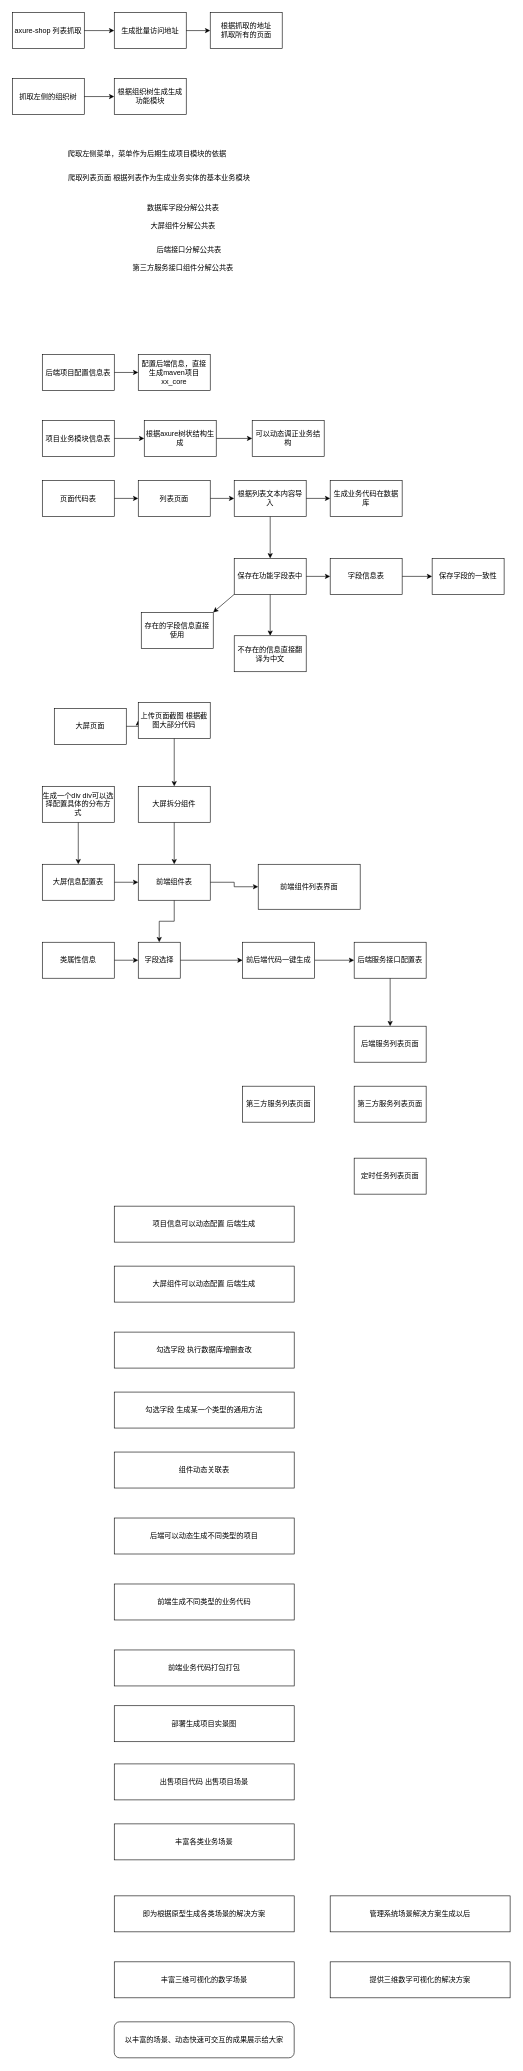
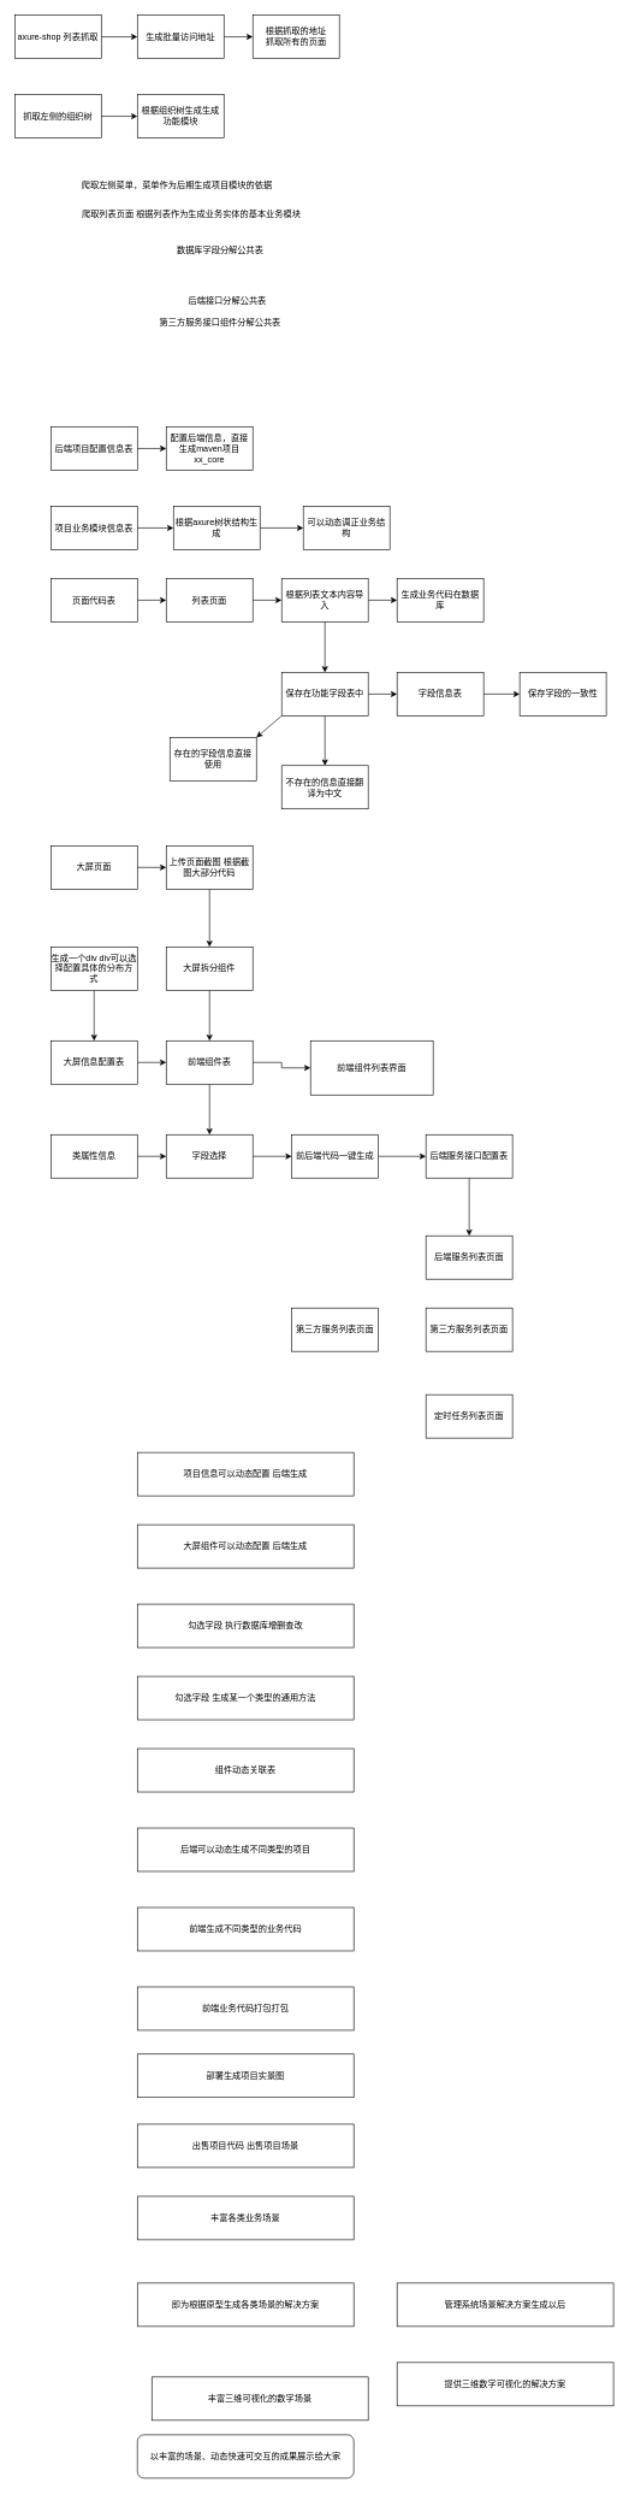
  <mxCell id="0" />
  <mxCell id="1" parent="0" />
  <mxCell id="2" value="axure-shop 列表抓取" style="rounded=0;whiteSpace=wrap;html=1;" vertex="1" parent="1"><mxGeometry x="20" y="20" width="120" height="60" as="geometry" /></mxCell>
  <mxCell id="3" value="生成批量访问地址" style="rounded=0;whiteSpace=wrap;html=1;" vertex="1" parent="1"><mxGeometry x="190" y="20" width="120" height="60" as="geometry" /></mxCell>
  <mxCell id="4" value="根据抓取的地址&lt;div&gt;抓取所有的页面&lt;/div&gt;" style="rounded=0;whiteSpace=wrap;html=1;" vertex="1" parent="1"><mxGeometry x="350" y="20" width="120" height="60" as="geometry" /></mxCell>
  <mxCell id="5" value="" style="endArrow=classic;html=1;rounded=0;exitX=1;exitY=0.5;exitDx=0;exitDy=0;" edge="1" parent="1" source="2" target="3"><mxGeometry width="50" height="50" relative="1" as="geometry"><mxPoint x="380" y="370" as="sourcePoint" /><mxPoint x="430" y="320" as="targetPoint" /></mxGeometry></mxCell>
  <mxCell id="6" value="" style="endArrow=classic;html=1;rounded=0;exitX=1;exitY=0.5;exitDx=0;exitDy=0;" edge="1" parent="1" source="3" target="4"><mxGeometry width="50" height="50" relative="1" as="geometry"><mxPoint x="380" y="370" as="sourcePoint" /><mxPoint x="430" y="320" as="targetPoint" /></mxGeometry></mxCell>
  <mxCell id="7" value="抓取左侧的组织树" style="rounded=0;whiteSpace=wrap;html=1;" vertex="1" parent="1"><mxGeometry x="20" y="130" width="120" height="60" as="geometry" /></mxCell>
  <mxCell id="8" value="" style="endArrow=classic;html=1;rounded=0;exitX=1;exitY=0.5;exitDx=0;exitDy=0;" edge="1" parent="1" source="7" target="9"><mxGeometry width="50" height="50" relative="1" as="geometry"><mxPoint x="380" y="370" as="sourcePoint" /><mxPoint x="430" y="320" as="targetPoint" /></mxGeometry></mxCell>
  <mxCell id="9" value="根据组织树生成生成功能模块" style="rounded=0;whiteSpace=wrap;html=1;" vertex="1" parent="1"><mxGeometry x="190" y="130" width="120" height="60" as="geometry" /></mxCell>
  <mxCell id="10" value="" style="edgeStyle=orthogonalEdgeStyle;rounded=0;orthogonalLoop=1;jettySize=auto;html=1;" edge="1" parent="1" source="11" target="13"><mxGeometry relative="1" as="geometry" /></mxCell>
- <mxCell id="11" value="大屏页面" style="rounded=0;whiteSpace=wrap;html=1;" vertex="1" parent="1"><mxGeometry x="90" y="1180" width="120" height="60" as="geometry" /></mxCell>
+ <mxCell id="11" value="大屏页面" style="rounded=0;whiteSpace=wrap;html=1;" vertex="1" parent="1"><mxGeometry x="70" y="1170" width="120" height="60" as="geometry" /></mxCell>
  <mxCell id="12" value="" style="edgeStyle=orthogonalEdgeStyle;rounded=0;orthogonalLoop=1;jettySize=auto;html=1;" edge="1" parent="1" source="13" target="26"><mxGeometry relative="1" as="geometry" /></mxCell>
  <mxCell id="13" value="上传页面截图 根据截图大部分代码" style="rounded=0;whiteSpace=wrap;html=1;" vertex="1" parent="1"><mxGeometry x="230" y="1170" width="120" height="60" as="geometry" /></mxCell>
  <mxCell id="14" value="" style="edgeStyle=orthogonalEdgeStyle;rounded=0;orthogonalLoop=1;jettySize=auto;html=1;" edge="1" parent="1" source="15" target="18"><mxGeometry relative="1" as="geometry" /></mxCell>
  <mxCell id="15" value="列表页面" style="rounded=0;whiteSpace=wrap;html=1;" vertex="1" parent="1"><mxGeometry x="230" y="800" width="120" height="60" as="geometry" /></mxCell>
  <mxCell id="16" value="" style="edgeStyle=orthogonalEdgeStyle;rounded=0;orthogonalLoop=1;jettySize=auto;html=1;" edge="1" parent="1" source="18" target="21"><mxGeometry relative="1" as="geometry" /></mxCell>
  <mxCell id="17" value="" style="edgeStyle=orthogonalEdgeStyle;rounded=0;orthogonalLoop=1;jettySize=auto;html=1;" edge="1" parent="1" source="18" target="40"><mxGeometry relative="1" as="geometry" /></mxCell>
  <mxCell id="18" value="根据列表文本内容导入" style="rounded=0;whiteSpace=wrap;html=1;" vertex="1" parent="1"><mxGeometry x="390" y="800" width="120" height="60" as="geometry" /></mxCell>
  <mxCell id="19" value="" style="edgeStyle=orthogonalEdgeStyle;rounded=0;orthogonalLoop=1;jettySize=auto;html=1;" edge="1" parent="1" source="21" target="23"><mxGeometry relative="1" as="geometry" /></mxCell>
  <mxCell id="20" value="" style="edgeStyle=orthogonalEdgeStyle;rounded=0;orthogonalLoop=1;jettySize=auto;html=1;" edge="1" parent="1" source="21" target="31"><mxGeometry relative="1" as="geometry" /></mxCell>
  <mxCell id="21" value="保存在功能字段表中" style="rounded=0;whiteSpace=wrap;html=1;" vertex="1" parent="1"><mxGeometry x="390" y="930" width="120" height="60" as="geometry" /></mxCell>
  <mxCell id="22" value="存在的字段信息直接使用" style="rounded=0;whiteSpace=wrap;html=1;" vertex="1" parent="1"><mxGeometry x="235" y="1020" width="120" height="60" as="geometry" /></mxCell>
  <mxCell id="23" value="不存在的信息直接翻译为中文" style="rounded=0;whiteSpace=wrap;html=1;" vertex="1" parent="1"><mxGeometry x="390" y="1059" width="120" height="60" as="geometry" /></mxCell>
  <mxCell id="24" value="" style="endArrow=classic;html=1;rounded=0;entryX=1;entryY=0;entryDx=0;entryDy=0;exitX=0;exitY=1;exitDx=0;exitDy=0;" edge="1" parent="1" source="21" target="22"><mxGeometry width="50" height="50" relative="1" as="geometry"><mxPoint x="265" y="980" as="sourcePoint" /><mxPoint x="315" y="930" as="targetPoint" /></mxGeometry></mxCell>
  <mxCell id="25" value="" style="edgeStyle=orthogonalEdgeStyle;rounded=0;orthogonalLoop=1;jettySize=auto;html=1;" edge="1" parent="1" source="26" target="45"><mxGeometry relative="1" as="geometry" /></mxCell>
  <mxCell id="26" value="大屏拆分组件" style="rounded=0;whiteSpace=wrap;html=1;" vertex="1" parent="1"><mxGeometry x="230" y="1310" width="120" height="60" as="geometry" /></mxCell>
  <mxCell id="27" value="" style="edgeStyle=orthogonalEdgeStyle;rounded=0;orthogonalLoop=1;jettySize=auto;html=1;" edge="1" parent="1" source="28" target="29"><mxGeometry relative="1" as="geometry" /></mxCell>
  <mxCell id="28" value="后端项目配置信息表" style="rounded=0;whiteSpace=wrap;html=1;" vertex="1" parent="1"><mxGeometry x="70" y="590" width="120" height="60" as="geometry" /></mxCell>
  <mxCell id="29" value="配置后端信息，直接生成maven项目xx_core" style="rounded=0;whiteSpace=wrap;html=1;" vertex="1" parent="1"><mxGeometry x="230" y="590" width="120" height="60" as="geometry" /></mxCell>
  <mxCell id="30" value="" style="edgeStyle=orthogonalEdgeStyle;rounded=0;orthogonalLoop=1;jettySize=auto;html=1;" edge="1" parent="1" source="31" target="32"><mxGeometry relative="1" as="geometry" /></mxCell>
  <mxCell id="31" value="字段信息表" style="rounded=0;whiteSpace=wrap;html=1;" vertex="1" parent="1"><mxGeometry x="550" y="930" width="120" height="60" as="geometry" /></mxCell>
  <mxCell id="32" value="保存字段的一致性" style="rounded=0;whiteSpace=wrap;html=1;" vertex="1" parent="1"><mxGeometry x="720" y="930" width="120" height="60" as="geometry" /></mxCell>
  <mxCell id="33" value="" style="edgeStyle=orthogonalEdgeStyle;rounded=0;orthogonalLoop=1;jettySize=auto;html=1;" edge="1" parent="1" source="34" target="36"><mxGeometry relative="1" as="geometry" /></mxCell>
  <mxCell id="34" value="项目业务模块信息表" style="rounded=0;whiteSpace=wrap;html=1;" vertex="1" parent="1"><mxGeometry x="70" y="700" width="120" height="60" as="geometry" /></mxCell>
  <mxCell id="35" value="" style="edgeStyle=orthogonalEdgeStyle;rounded=0;orthogonalLoop=1;jettySize=auto;html=1;" edge="1" parent="1" source="36" target="39"><mxGeometry relative="1" as="geometry" /></mxCell>
  <mxCell id="36" value="根据axure树状结构生成" style="rounded=0;whiteSpace=wrap;html=1;" vertex="1" parent="1"><mxGeometry x="240" y="700" width="120" height="60" as="geometry" /></mxCell>
  <mxCell id="37" value="" style="edgeStyle=orthogonalEdgeStyle;rounded=0;orthogonalLoop=1;jettySize=auto;html=1;" edge="1" parent="1" source="38" target="15"><mxGeometry relative="1" as="geometry" /></mxCell>
  <mxCell id="38" value="页面代码表" style="rounded=0;whiteSpace=wrap;html=1;" vertex="1" parent="1"><mxGeometry x="70" y="800" width="120" height="60" as="geometry" /></mxCell>
  <mxCell id="39" value="可以动态调正业务结构" style="rounded=0;whiteSpace=wrap;html=1;" vertex="1" parent="1"><mxGeometry x="420" y="700" width="120" height="60" as="geometry" /></mxCell>
  <mxCell id="40" value="生成业务代码在数据库" style="rounded=0;whiteSpace=wrap;html=1;" vertex="1" parent="1"><mxGeometry x="550" y="800" width="120" height="60" as="geometry" /></mxCell>
  <mxCell id="41" value="" style="edgeStyle=orthogonalEdgeStyle;rounded=0;orthogonalLoop=1;jettySize=auto;html=1;" edge="1" parent="1" source="42" target="47"><mxGeometry relative="1" as="geometry" /></mxCell>
  <mxCell id="42" value="生成一个div div可以选择配置具体的分布方式" style="rounded=0;whiteSpace=wrap;html=1;" vertex="1" parent="1"><mxGeometry x="70" y="1310" width="120" height="60" as="geometry" /></mxCell>
  <mxCell id="43" value="" style="edgeStyle=orthogonalEdgeStyle;rounded=0;orthogonalLoop=1;jettySize=auto;html=1;" edge="1" parent="1" source="45" target="53"><mxGeometry relative="1" as="geometry" /></mxCell>
  <mxCell id="44" value="" style="edgeStyle=orthogonalEdgeStyle;rounded=0;orthogonalLoop=1;jettySize=auto;html=1;" edge="1" parent="1" source="45" target="56"><mxGeometry relative="1" as="geometry" /></mxCell>
  <mxCell id="45" value="前端组件表" style="rounded=0;whiteSpace=wrap;html=1;" vertex="1" parent="1"><mxGeometry x="230" y="1440" width="120" height="60" as="geometry" /></mxCell>
  <mxCell id="46" value="" style="edgeStyle=orthogonalEdgeStyle;rounded=0;orthogonalLoop=1;jettySize=auto;html=1;" edge="1" parent="1" source="47" target="45"><mxGeometry relative="1" as="geometry" /></mxCell>
  <mxCell id="47" value="大屏信息配置表" style="rounded=0;whiteSpace=wrap;html=1;" vertex="1" parent="1"><mxGeometry x="70" y="1440" width="120" height="60" as="geometry" /></mxCell>
  <mxCell id="48" value="" style="edgeStyle=orthogonalEdgeStyle;rounded=0;orthogonalLoop=1;jettySize=auto;html=1;" edge="1" parent="1" source="49" target="57"><mxGeometry relative="1" as="geometry" /></mxCell>
  <mxCell id="49" value="后端服务接口配置表" style="rounded=0;whiteSpace=wrap;html=1;" vertex="1" parent="1"><mxGeometry x="590" y="1570" width="120" height="60" as="geometry" /></mxCell>
  <mxCell id="50" value="" style="edgeStyle=orthogonalEdgeStyle;rounded=0;orthogonalLoop=1;jettySize=auto;html=1;" edge="1" parent="1" source="51" target="53"><mxGeometry relative="1" as="geometry" /></mxCell>
  <mxCell id="51" value="类属性信息" style="rounded=0;whiteSpace=wrap;html=1;" vertex="1" parent="1"><mxGeometry x="70" y="1570" width="120" height="60" as="geometry" /></mxCell>
  <mxCell id="52" value="" style="edgeStyle=orthogonalEdgeStyle;rounded=0;orthogonalLoop=1;jettySize=auto;html=1;" edge="1" parent="1" source="53" target="55"><mxGeometry relative="1" as="geometry" /></mxCell>
- <mxCell id="53" value="字段选择" style="rounded=0;whiteSpace=wrap;html=1;" vertex="1" parent="1"><mxGeometry x="230" y="1570" width="70" height="60" as="geometry" /></mxCell>
+ <mxCell id="53" value="字段选择" style="rounded=0;whiteSpace=wrap;html=1;" vertex="1" parent="1"><mxGeometry x="230" y="1570" width="120" height="60" as="geometry" /></mxCell>
  <mxCell id="54" value="" style="edgeStyle=orthogonalEdgeStyle;rounded=0;orthogonalLoop=1;jettySize=auto;html=1;" edge="1" parent="1" source="55" target="49"><mxGeometry relative="1" as="geometry" /></mxCell>
  <mxCell id="55" value="前后端代码一键生成" style="rounded=0;whiteSpace=wrap;html=1;" vertex="1" parent="1"><mxGeometry x="404" y="1570" width="120" height="60" as="geometry" /></mxCell>
  <mxCell id="56" value="前端组件列表界面" style="rounded=0;whiteSpace=wrap;html=1;" vertex="1" parent="1"><mxGeometry x="430" y="1440" width="170" height="75" as="geometry" /></mxCell>
  <mxCell id="57" value="后端服务列表页面" style="rounded=0;whiteSpace=wrap;html=1;" vertex="1" parent="1"><mxGeometry x="590" y="1710" width="120" height="60" as="geometry" /></mxCell>
  <mxCell id="58" value="第三方服务列表页面" style="rounded=0;whiteSpace=wrap;html=1;" vertex="1" parent="1"><mxGeometry x="590" y="1810" width="120" height="60" as="geometry" /></mxCell>
  <mxCell id="59" value="第三方服务列表页面" style="rounded=0;whiteSpace=wrap;html=1;" vertex="1" parent="1"><mxGeometry x="404" y="1810" width="120" height="60" as="geometry" /></mxCell>
  <mxCell id="60" value="定时任务列表页面" style="rounded=0;whiteSpace=wrap;html=1;" vertex="1" parent="1"><mxGeometry x="590" y="1930" width="120" height="60" as="geometry" /></mxCell>
  <mxCell id="61" value="爬取左侧菜单，菜单作为后期生成项目模块的依据" style="text;html=1;align=center;verticalAlign=middle;whiteSpace=wrap;rounded=0;" vertex="1" parent="1"><mxGeometry x="30" y="230" width="430" height="50" as="geometry" /></mxCell>
  <mxCell id="62" value="爬取列表页面 根据列表作为生成业务实体的基本业务模块" style="text;html=1;align=center;verticalAlign=middle;whiteSpace=wrap;rounded=0;" vertex="1" parent="1"><mxGeometry x="80" y="280" width="370" height="30" as="geometry" /></mxCell>
  <mxCell id="63" value="数据库字段分解公共表" style="text;html=1;align=center;verticalAlign=middle;whiteSpace=wrap;rounded=0;" vertex="1" parent="1"><mxGeometry x="110" y="330" width="390" height="30" as="geometry" /></mxCell>
- <mxCell id="64" value="大屏组件分解公共表" style="text;html=1;align=center;verticalAlign=middle;whiteSpace=wrap;rounded=0;" vertex="1" parent="1"><mxGeometry x="110" y="360" width="390" height="30" as="geometry" /></mxCell>
  <mxCell id="65" value="后端接口分解公共表" style="text;html=1;align=center;verticalAlign=middle;whiteSpace=wrap;rounded=0;" vertex="1" parent="1"><mxGeometry x="120" y="400" width="390" height="30" as="geometry" /></mxCell>
  <mxCell id="66" value="第三方服务接口组件分解公共表" style="text;html=1;align=center;verticalAlign=middle;whiteSpace=wrap;rounded=0;" vertex="1" parent="1"><mxGeometry x="110" y="430" width="390" height="30" as="geometry" /></mxCell>
  <mxCell id="67" value="项目信息可以动态配置 后端生成" style="rounded=0;whiteSpace=wrap;html=1;" vertex="1" parent="1"><mxGeometry x="190" y="2010" width="300" height="60" as="geometry" /></mxCell>
  <mxCell id="68" value="大屏组件可以动态配置 后端生成" style="rounded=0;whiteSpace=wrap;html=1;" vertex="1" parent="1"><mxGeometry x="190" y="2110" width="300" height="60" as="geometry" /></mxCell>
  <mxCell id="69" value="勾选字段 执行数据库增删查改" style="rounded=0;whiteSpace=wrap;html=1;" vertex="1" parent="1"><mxGeometry x="190" y="2220" width="300" height="60" as="geometry" /></mxCell>
  <mxCell id="70" value="勾选字段 生成某一个类型的通用方法" style="rounded=0;whiteSpace=wrap;html=1;" vertex="1" parent="1"><mxGeometry x="190" y="2320" width="300" height="60" as="geometry" /></mxCell>
  <mxCell id="71" value="组件动态关联表" style="rounded=0;whiteSpace=wrap;html=1;" vertex="1" parent="1"><mxGeometry x="190" y="2420" width="300" height="60" as="geometry" /></mxCell>
  <mxCell id="72" value="后端可以动态生成不同类型的项目" style="rounded=0;whiteSpace=wrap;html=1;" vertex="1" parent="1"><mxGeometry x="190" y="2530" width="300" height="60" as="geometry" /></mxCell>
  <mxCell id="73" value="前端生成不同类型的业务代码" style="rounded=0;whiteSpace=wrap;html=1;" vertex="1" parent="1"><mxGeometry x="190" y="2640" width="300" height="60" as="geometry" /></mxCell>
  <mxCell id="74" value="前端业务代码打包打包" style="rounded=0;whiteSpace=wrap;html=1;" vertex="1" parent="1"><mxGeometry x="190" y="2750" width="300" height="60" as="geometry" /></mxCell>
  <mxCell id="75" value="部署生成项目实景图" style="rounded=0;whiteSpace=wrap;html=1;" vertex="1" parent="1"><mxGeometry x="190" y="2843" width="300" height="60" as="geometry" /></mxCell>
  <mxCell id="76" value="出售项目代码 出售项目场景" style="rounded=0;whiteSpace=wrap;html=1;" vertex="1" parent="1"><mxGeometry x="190" y="2940" width="300" height="60" as="geometry" /></mxCell>
  <mxCell id="77" value="丰富各类业务场景" style="rounded=0;whiteSpace=wrap;html=1;" vertex="1" parent="1"><mxGeometry x="190" y="3040" width="300" height="60" as="geometry" /></mxCell>
  <mxCell id="78" value="即为根据原型生成各类场景的解决方案" style="rounded=0;whiteSpace=wrap;html=1;" vertex="1" parent="1"><mxGeometry x="190" y="3160" width="300" height="60" as="geometry" /></mxCell>
  <mxCell id="79" value="管理系统场景解决方案生成以后" style="rounded=0;whiteSpace=wrap;html=1;" vertex="1" parent="1"><mxGeometry x="550" y="3160" width="300" height="60" as="geometry" /></mxCell>
- <mxCell id="80" value="丰富三维可视化的数字场景" style="rounded=0;whiteSpace=wrap;html=1;" vertex="1" parent="1"><mxGeometry x="190" y="3270" width="300" height="60" as="geometry" /></mxCell>
+ <mxCell id="80" value="丰富三维可视化的数字场景" style="rounded=0;whiteSpace=wrap;html=1;" vertex="1" parent="1"><mxGeometry x="210" y="3290" width="300" height="60" as="geometry" /></mxCell>
  <mxCell id="81" value="提供三维数字可视化的解决方案" style="rounded=0;whiteSpace=wrap;html=1;" vertex="1" parent="1"><mxGeometry x="550" y="3270" width="300" height="60" as="geometry" /></mxCell>
  <mxCell id="82" value="以丰富的场景、动态快速可交互的成果展示给大家" style="rounded=1;whiteSpace=wrap;html=1;" vertex="1" parent="1"><mxGeometry x="190" y="3370" width="300" height="60" as="geometry" /></mxCell>
